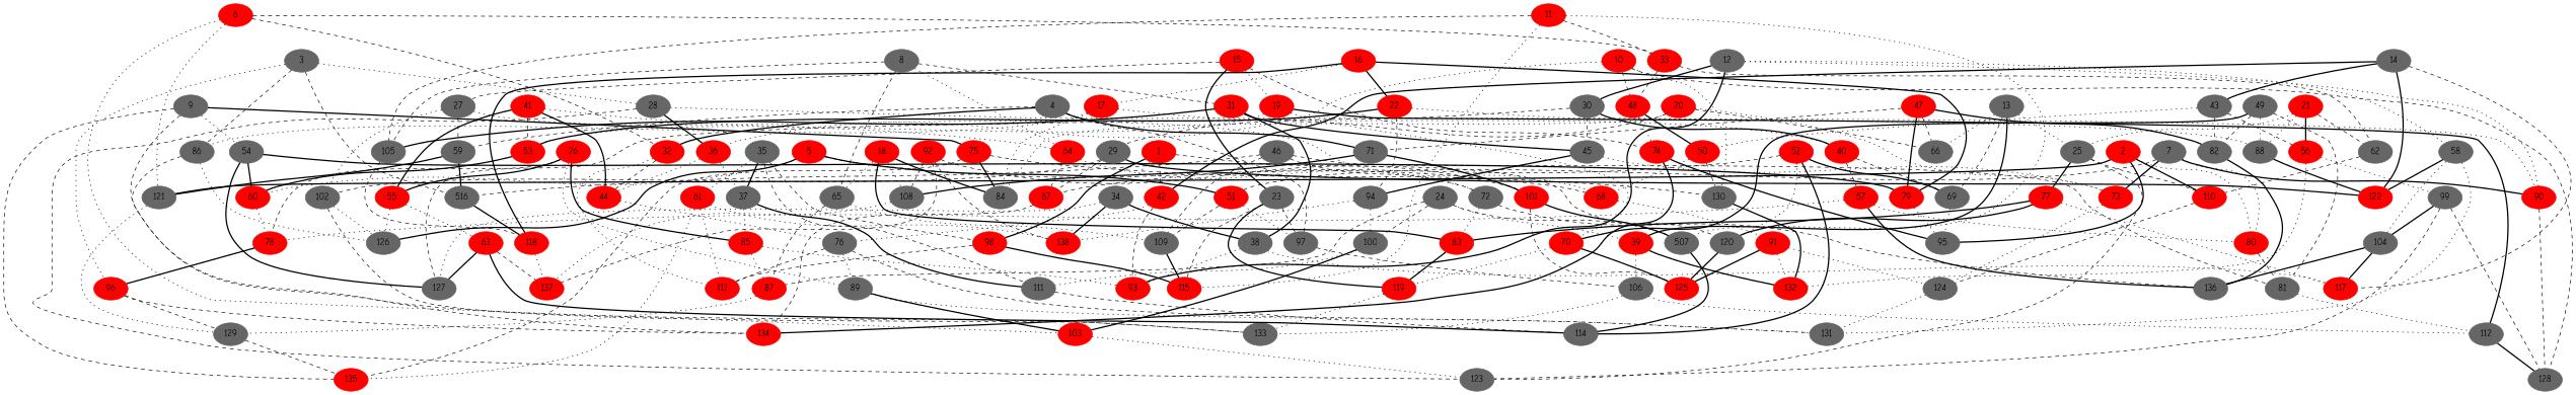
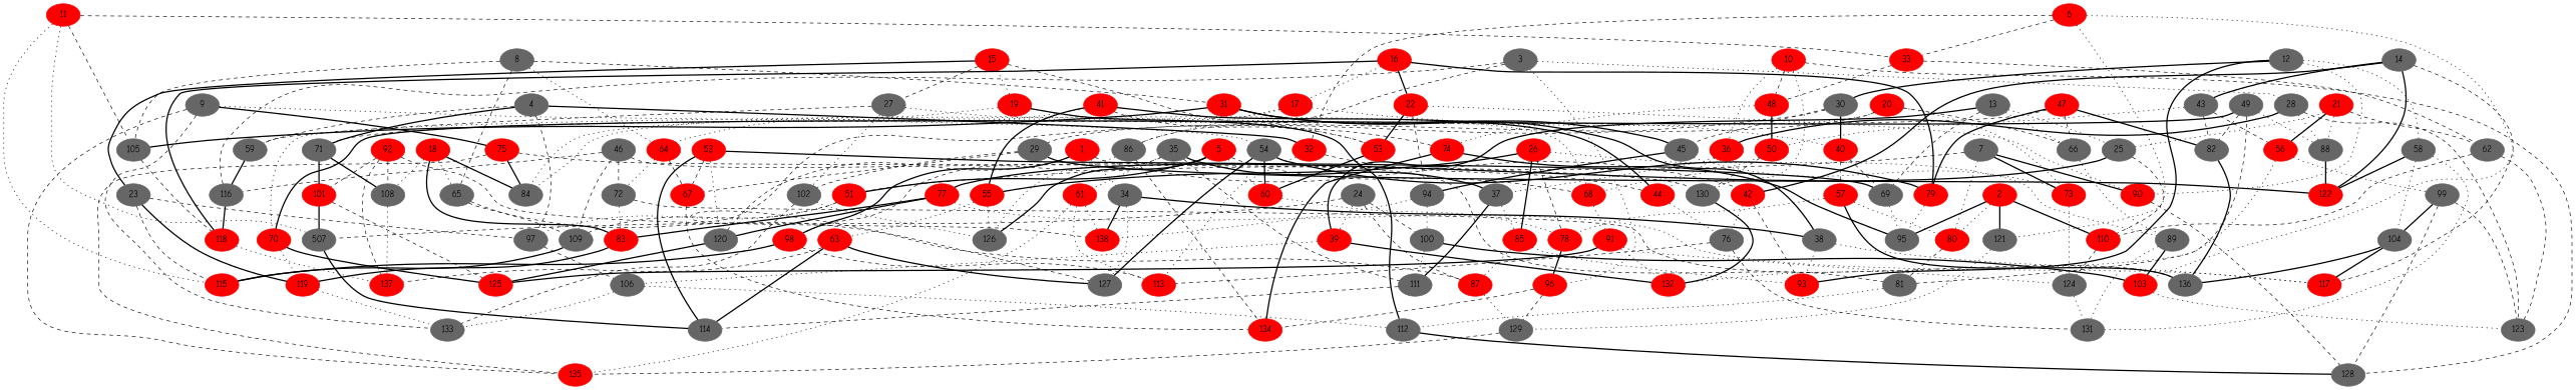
  graph {
    fontname="Comic Neue"
    node [color=red fontname="Comic Neue" style=filled]
    edge [fontname="Comic Neue" style=dotted]
    34 [color=gray40]
    1
    42
    98
    120 [color=gray40]
    127 [color=gray40]
    38 [color=gray40]
    138
    93
    76 [color=gray40]
    115
    113
    125
    2
    80
    95 [color=gray40]
    110
    121 [color=gray40]
    81 [color=gray40]
    124 [color=gray40]
    129 [color=gray40]
    3 [color=gray40]
    28 [color=gray40]
    86 [color=gray40]
    96
-   116 [color=gray40 label=516]
+   116 [color=gray40]
    36
    88 [color=gray40]
    123 [color=gray40]
    126 [color=gray40]
    134
    118
    4 [color=gray40]
    32
    59 [color=gray40]
    71 [color=gray40]
    97 [color=gray40]
    44
    108 [color=gray40]
    101
    106 [color=gray40]
    5
    51
    60
    68
    109 [color=gray40]
    78
    91
    6
    33
    103
    48
    62 [color=gray40]
    7 [color=gray40]
    73
    90
    128 [color=gray40]
    8 [color=gray40]
    31
    64
    65 [color=gray40]
    105 [color=gray40]
    45 [color=gray40]
    67
    72 [color=gray40]
    87
    9 [color=gray40]
    54 [color=gray40]
    75
    133 [color=gray40]
    135
    79
    130 [color=gray40]
    84 [color=gray40]
    10
    37 [color=gray40]
    74
    50
    132
    11
    n81 [color=gray40 label=507]
    114 [color=gray40]
    12 [color=gray40]
    30 [color=gray40]
    58 [color=gray40]
    40
    122
    104 [color=gray40]
    131 [color=gray40]
    13 [color=gray40]
    25 [color=gray40]
    39
    66 [color=gray40]
    69 [color=gray40]
    77
    89 [color=gray40]
    14 [color=gray40]
    43 [color=gray40]
    117
    56
    82 [color=gray40]
    15
    19
    23 [color=gray40]
    27 [color=gray40]
    53
    70
    112 [color=gray40]
    119
    102 [color=gray40]
    16
    17
    22
    94 [color=gray40]
    137
    57
    18
    83
    20
    29 [color=gray40]
    21
    99 [color=gray40]
    100 [color=gray40]
    24 [color=gray40]
    111 [color=gray40]
    26
    55
    85
    63
    35 [color=gray40]
    61
    136 [color=gray40]
    41
    46 [color=gray40]
    47
    49 [color=gray40]
    52
    92
    34 -- 127
    34 -- 38 [style=bold]
    34 -- 138 [style=bold]
    1 -- 34
    1 -- 42 [style=dashed]
    1 -- 98 [style=bold]
    1 -- 120 [style=dashed]
    42 -- 93 [style=dashed]
    42 -- 76
    98 -- 115 [style=bold]
    98 -- 113 [style=dashed]
    120 -- 125 [style=bold]
    38 -- 93
    38 -- 117
    76 -- 113 [style=dashed]
    76 -- 131 [style=dashed]
    2 -- 80
    2 -- 95 [style=bold]
    2 -- 110 [style=bold]
    2 -- 121 [style=bold]
    80 -- 81 [style=dashed]
    110 -- 124 [style=dashed]
    121 -- 129
    81 -- 112
    124 -- 131
    129 -- 135 [style=dashed]
    3 -- 28
    3 -- 86 [style=dashed]
    3 -- 96
    3 -- 116 [style=dashed]
    28 -- 36 [style=bold]
    28 -- 88
    28 -- 123 [style=dashed]
    86 -- 126
    86 -- 134 [style=dashed]
    96 -- 129 [style=dashed]
    96 -- 134 [style=dashed]
    116 -- 118 [style=bold]
    36 -- 44
    36 -- 37
    88 -- 122 [style=bold]
    118 -- 137
    4 -- 32 [style=bold]
    4 -- 59 [style=dashed]
    4 -- 71 [style=bold]
    4 -- 97 [style=dashed]
    32 -- 113
    32 -- 44 [style=dashed]
-   59 -- 121 [style=bold]
    59 -- 116 [style=bold]
    71 -- 108 [style=bold]
    71 -- 101 [style=bold]
    97 -- 106 [style=dashed]
    44 -- 76
    108 -- 137
    101 -- 125 [style=dashed]
    101 -- n81 [style=bold]
    106 -- 133
    106 -- 112
    5 -- 126 [style=bold]
    5 -- 51 [style=bold]
    5 -- 60
    5 -- 68 [style=dashed]
    51 -- 97
    51 -- 109 [style=dashed]
    60 -- 78
    68 -- 91
    109 -- 115 [style=bold]
    78 -- 96 [style=bold]
    91 -- 125 [style=bold]
    91 -- 124
    91 -- 132
    6 -- 121
    6 -- 32 [style=dashed]
    6 -- 33 [style=dashed]
    6 -- 103
    33 -- 48 [style=dashed]
    33 -- 62 [style=dashed]
    103 -- 123
    48 -- 74
    48 -- 50 [style=bold]
    62 -- 110 [style=dashed]
-   25 -- 123 [style=dashed]
+   62 -- 123 [style=dashed]
    7 -- 80
    7 -- 51 [style=dashed]
    7 -- 73 [style=bold]
    7 -- 90 [style=bold]
    73 -- 124
    90 -- 128 [style=dashed]
    8 -- 31 [style=dashed]
    8 -- 64
    8 -- 65 [style=dashed]
    8 -- 105 [style=dashed]
    31 -- 38 [style=bold]
    31 -- 105 [style=bold]
    31 -- 45 [style=bold]
    64 -- 67 [style=dashed]
    64 -- 72
-   65 -- 109
+   65 -- 109 [style=dashed]
    65 -- 87 [style=dashed]
    105 -- 118 [style=dashed]
    45 -- 73
    45 -- 94 [style=bold]
    67 -- 134 [style=dashed]
    72 -- 83
    72 -- 136 [style=dashed]
    87 -- 129
    9 -- 54
    9 -- 75 [style=bold]
    9 -- 133 [style=dashed]
    9 -- 135 [style=dashed]
    54 -- 127 [style=bold]
    54 -- 60 [style=bold]
    54 -- 79 [style=bold]
    75 -- 135 [style=dashed]
    75 -- 130 [style=dashed]
    75 -- 84 [style=bold]
    79 -- 95
    130 -- 132 [style=bold]
    10 -- 36
    10 -- 48 [style=dashed]
    10 -- 128 [style=dashed]
    10 -- 130
    37 -- 111 [style=bold]
    37 -- 85
    74 -- 95 [style=bold]
    74 -- 134 [style=bold]
    50 -- 68
    50 -- 130 [style=dashed]
    11 -- 115
    11 -- 33 [style=dashed]
    11 -- 105 [style=dashed]
    11 -- n81
    n81 -- 114 [style=bold]
    12 -- 93 [style=bold]
    12 -- 90
    12 -- 30 [style=bold]
    12 -- 58
    30 -- 127 [style=dashed]
    30 -- 45 [style=dashed]
    30 -- 40 [style=bold]
    58 -- 122 [style=bold]
    58 -- 104
    58 -- 131
    40 -- 69 [style=dashed]
    40 -- 57 [style=dashed]
    104 -- 117 [style=bold]
    104 -- 136 [style=bold]
    13 -- 25
    13 -- 39 [style=bold]
    13 -- 66
    13 -- 69 [style=dashed]
    25 -- 110 [style=dashed]
    25 -- 77 [style=bold]
    39 -- 106
    39 -- 132 [style=bold]
-   76 -- 89
+   66 -- 89
    69 -- 95
    77 -- 120 [style=bold]
    77 -- 117
    77 -- 83 [style=bold]
    89 -- 103 [style=bold]
    89 -- 131
    14 -- 42 [style=bold]
    14 -- 122 [style=bold]
    14 -- 43 [style=bold]
    14 -- 117 [style=dashed]
    43 -- 50
    43 -- 56 [style=dashed]
    43 -- 82 [style=dashed]
    56 -- 132
    56 -- 99
    82 -- 136 [style=bold]
    15 -- 74 [style=dashed]
    15 -- 19
    15 -- 23 [style=bold]
    15 -- 27 [style=dashed]
    19 -- 53
    19 -- 70
    19 -- 112 [style=bold]
    23 -- 115 [style=dashed]
    23 -- 97 [style=dashed]
    23 -- 119 [style=bold]
    27 -- 59 [style=dashed]
    27 -- 68
    27 -- 102
    53 -- 60 [style=bold]
    70 -- 125 [style=bold]
    70 -- 119
    112 -- 128 [style=bold]
    119 -- 133
    102 -- 126
    102 -- 133 [style=dashed]
    16 -- 118 [style=bold]
    16 -- 79 [style=bold]
    16 -- 17
    16 -- 22 [style=bold]
    17 -- 86
    17 -- 84
    17 -- 40
    22 -- 90
    22 -- 53 [style=bold]
    22 -- 94 [style=dashed]
    94 -- 138
    94 -- 100
    57 -- 80
    57 -- 78
    57 -- 136 [style=bold]
    18 -- 108
    18 -- 65
    18 -- 84 [style=bold]
    18 -- 83 [style=bold]
    83 -- 119 [style=bold]
    20 -- 73
    20 -- 84
    20 -- 66 [style=dashed]
    20 -- 29 [style=dashed]
    29 -- 67 [style=dashed]
    29 -- 122 [style=bold]
    29 -- 102 [style=dashed]
    21 -- 88
    21 -- 62 [style=dashed]
    21 -- 25
    21 -- 56 [style=bold]
    99 -- 123 [style=dashed]
    99 -- 128 [style=dashed]
    99 -- 104 [style=bold]
    100 -- 103 [style=bold]
    100 -- 111
    24 -- 87 [style=dashed]
    24 -- n81 [style=dashed]
    24 -- 39
    24 -- 100 [style=dashed]
    111 -- 114 [style=dashed]
    26 -- 78 [style=dashed]
    26 -- 89
    26 -- 55 [style=bold]
    26 -- 85 [style=bold]
    55 -- 126
    55 -- 63
    85 -- 93
    85 -- 87
    63 -- 127 [style=bold]
    63 -- 114 [style=bold]
    63 -- 137 [style=dashed]
    35 -- 98 [style=dashed]
    35 -- 37 [style=bold]
    35 -- 111 [style=dashed]
    35 -- 61
    61 -- 138
    61 -- 113
    61 -- 135
    41 -- 44 [style=bold]
    41 -- 64
    41 -- 53 [style=dashed]
    41 -- 55 [style=bold]
    46 -- 81 [style=dashed]
    46 -- 116 [style=dashed]
    46 -- 109 [style=dashed]
    46 -- 72 [style=dashed]
    47 -- 71 [style=dashed]
    47 -- 79 [style=bold]
    47 -- 66 [style=dashed]
    47 -- 82 [style=bold]
    49 -- 81 [style=dashed]
    49 -- 88
    49 -- 82 [style=dashed]
    49 -- 70 [style=bold]
    52 -- 120
    52 -- 67 [style=dashed]
    52 -- 114 [style=bold]
    52 -- 69 [style=bold]
    92 -- 138 [style=dashed]
    92 -- 108 [style=dashed]
    92 -- 101 [style=dashed]
    92 -- 137 [style=dashed]
  }
